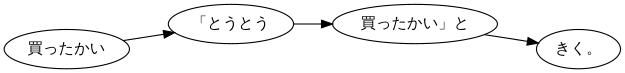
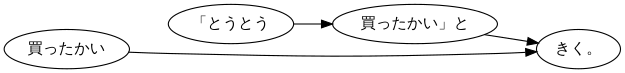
  digraph {
    rankdir=LR
    n1 [label="「とうとう"]
    n2 [label="買ったかい」と"]
    n3 [label="きく。"]
    n4 [label="買ったかい"]
    n1 -> n2
    n2 -> n3
-   n4 -> n1
+   n4 -> n3
  }
